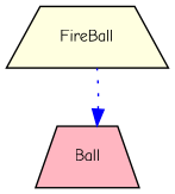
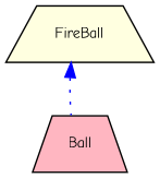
  digraph {
    fontname="Comic Neue"
    node [color=black fontname="Comic Neue" fontsize=10 shape=trapezium style=filled]
    n1 [fillcolor=lightyellow fontcolor=black height=0.2 label=FireBall width=0.4]
    n2 [fillcolor=lightpink height=0.2 label=Ball width=0.4]
-   n2 -> n1 [color=blue dir=back fontname="Comic Neue" fontsize=10 labelfontname=Helvetica labelfontsize=10 style=dotted]
+   n1 -> n2 [color=blue dir=back fontname="Comic Neue" fontsize=10 labelfontname=Helvetica labelfontsize=10 style=dotted]
  }
